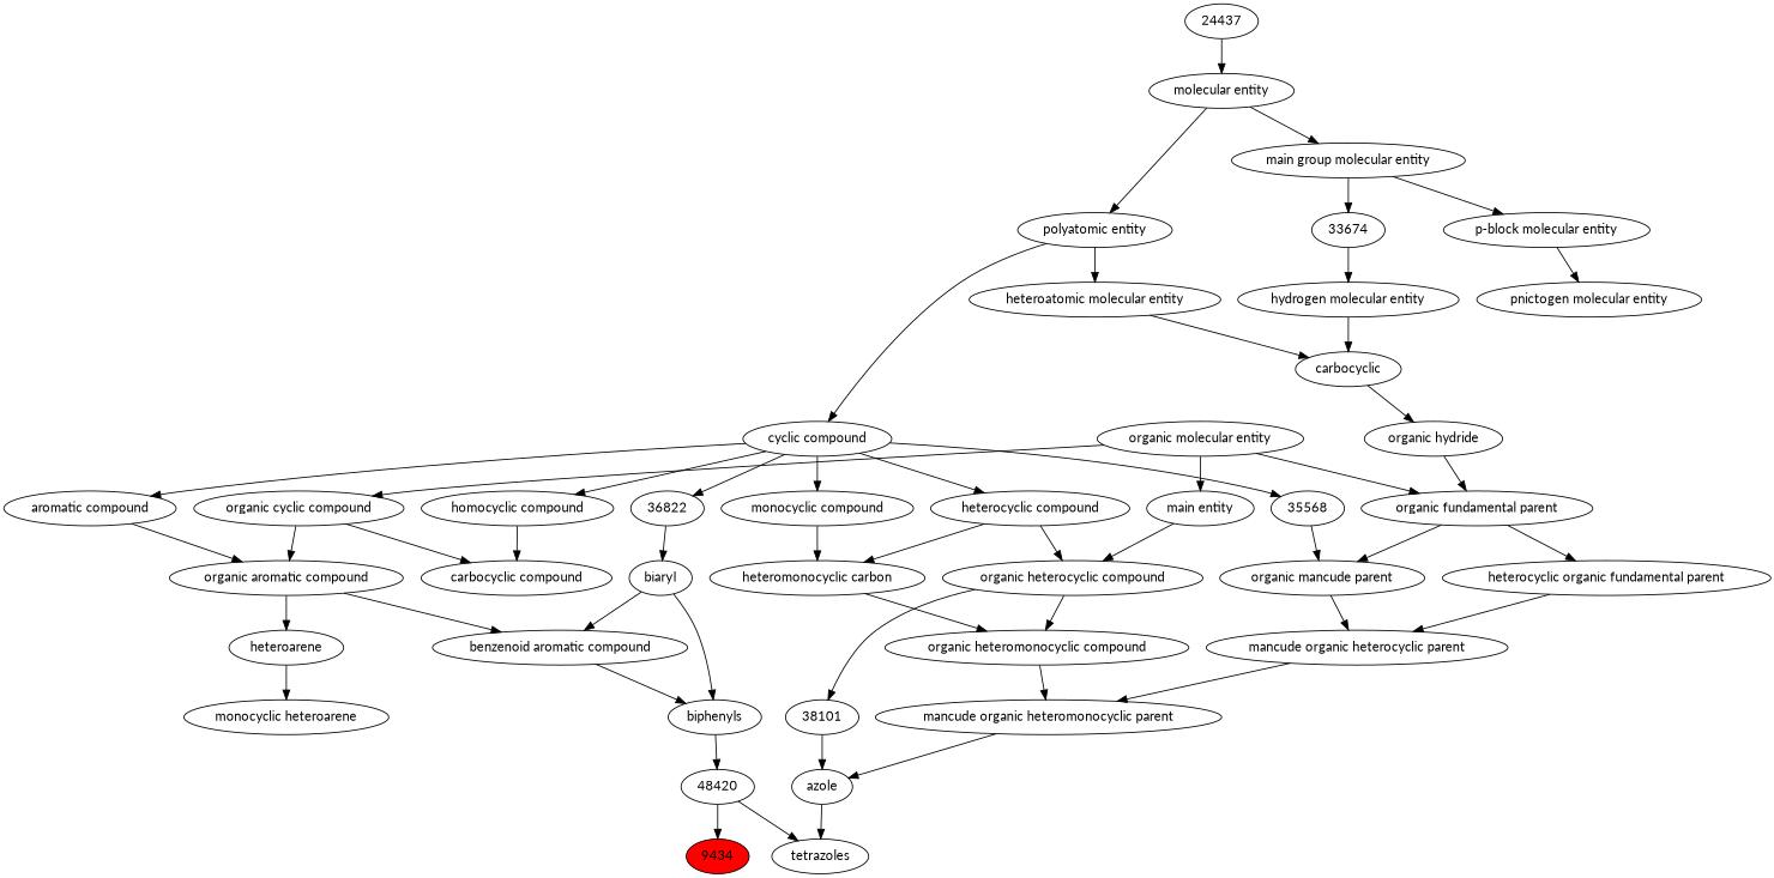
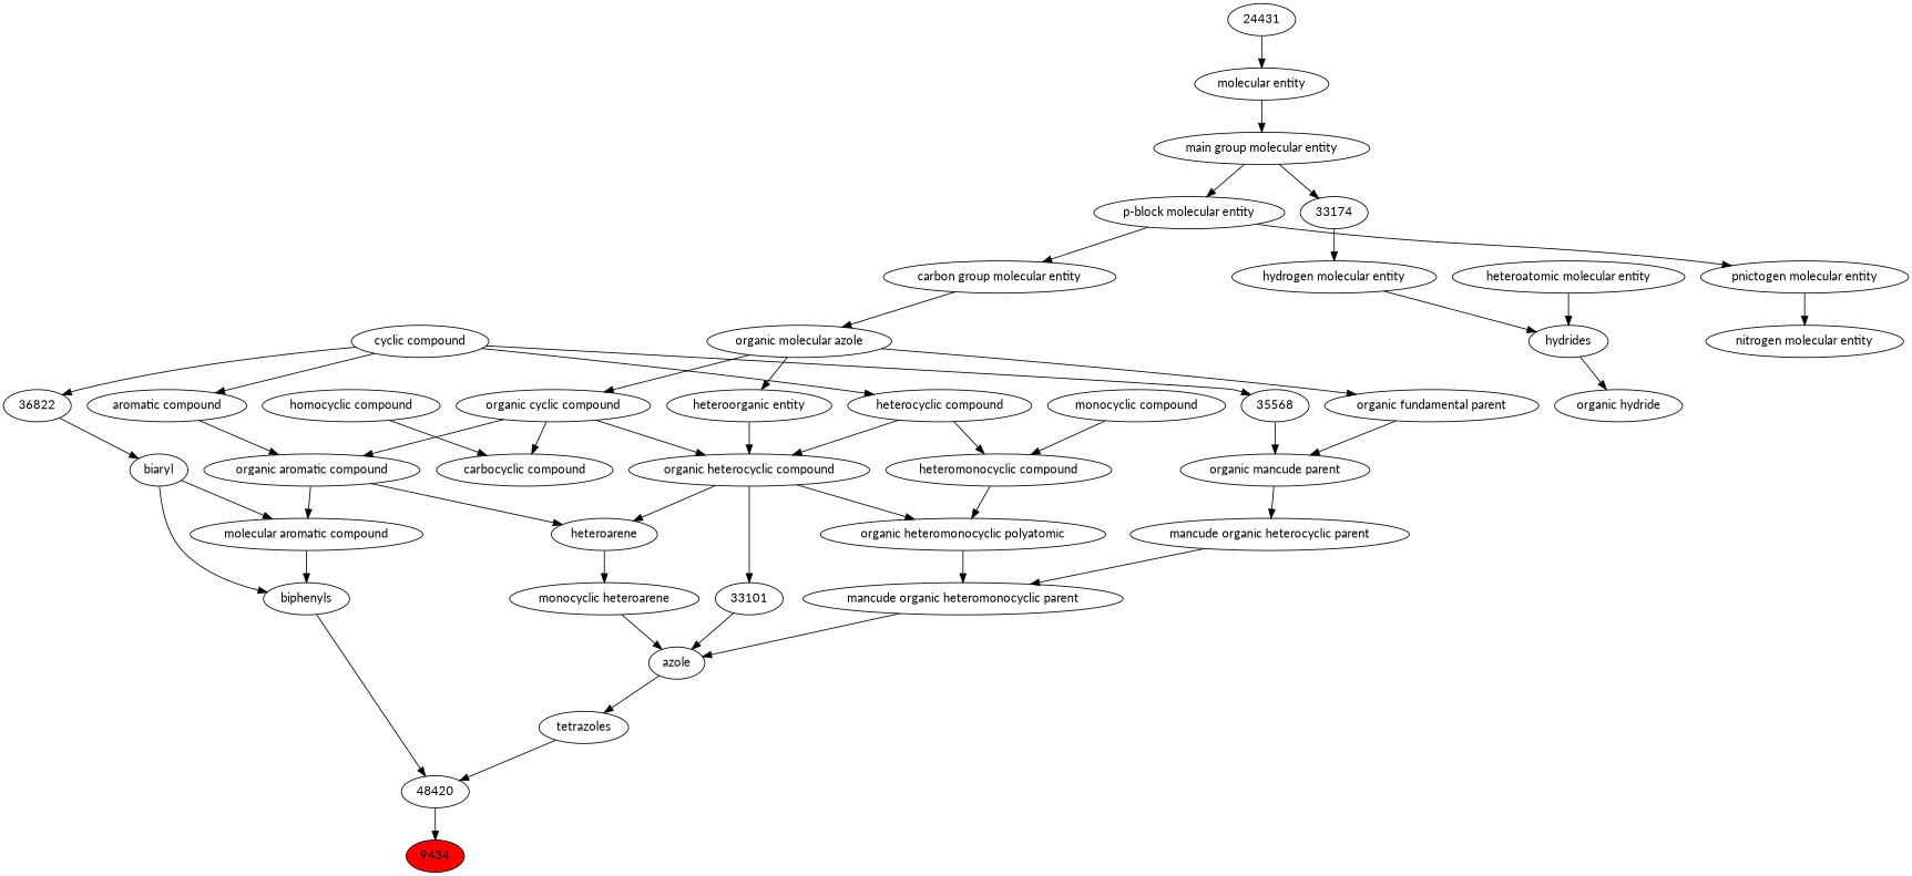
  digraph {
    fontname=Lato
    node [fontname=Lato]
    edge [fontname=Lato]
    n1 [fillcolor=red label=9434 style=filled]
    n2 [label=48420]
    n3 [label=biphenyls]
    n4 [label=tetrazoles]
-   n5 [label="benzenoid aromatic compound"]
+   n5 [label="molecular aromatic compound"]
    n6 [label=biaryl]
    n7 [label=azole]
    n8 [label="organic aromatic compound"]
    n9 [label=heteroarene]
    n10 [label="monocyclic heteroarene"]
    n11 [label="carbocyclic compound"]
    n12 [label=36822]
    n13 [label="mancude organic heteromonocyclic parent"]
-   n14 [label=38101]
+   n14 [label=33101]
    n15 [label="organic cyclic compound"]
    n16 [label="organic heterocyclic compound"]
-   n17 [label="organic heteromonocyclic compound"]
+   n17 [label="organic heteromonocyclic polyatomic"]
    n18 [label="aromatic compound"]
    n19 [label="homocyclic compound"]
    n20 [label="cyclic compound"]
    n21 [label="heterocyclic compound"]
    n22 [label="monocyclic compound"]
    n23 [label=35568]
-   n24 [label="heteromonocyclic carbon"]
+   n24 [label="heteromonocyclic compound"]
    n25 [label="organic mancude parent"]
    n26 [label="mancude organic heterocyclic parent"]
-   n27 [label="organic molecular entity"]
-   n28 [label="main entity"]
+   n27 [label="organic molecular azole"]
+   n28 [label="heteroorganic entity"]
    n29 [label="organic fundamental parent"]
-   n30 [label="heterocyclic organic fundamental parent"]
-   n31 [label="polyatomic entity"]
    n32 [label="heteroatomic molecular entity"]
-   n33 [label=carbocyclic]
+   n33 [label=hydrides]
+   n34 [label="nitrogen molecular entity"]
+   n35 [label="carbon group molecular entity"]
    n36 [label="molecular entity"]
    n37 [label="main group molecular entity"]
    n38 [label="p-block molecular entity"]
-   n39 [label=33674]
+   n39 [label=33174]
    n40 [label="pnictogen molecular entity"]
-   n41 [label=24437]
+   n41 [label=24431]
    n42 [label="organic hydride"]
    n43 [label="hydrogen molecular entity"]
    n2 -> n1
    n3 -> n2
-   n2 -> n4
+   n4 -> n2
    n5 -> n3
    n6 -> n3
    n6 -> n5
    n7 -> n4
    n8 -> n5
    n8 -> n9
    n9 -> n10
+   n10 -> n7
    n12 -> n6
    n13 -> n7
    n14 -> n7
    n15 -> n8
    n15 -> n11
+   n15 -> n16
+   n16 -> n9
    n16 -> n14
    n16 -> n17
    n17 -> n13
    n18 -> n8
    n19 -> n11
    n20 -> n12
    n20 -> n18
-   n20 -> n19
    n20 -> n21
-   n20 -> n22
    n20 -> n23
    n21 -> n16
    n21 -> n24
    n22 -> n24
    n23 -> n25
    n24 -> n17
    n25 -> n26
    n26 -> n13
    n27 -> n15
    n27 -> n28
    n27 -> n29
    n28 -> n16
    n29 -> n25
-   n29 -> n30
-   n30 -> n26
-   n31 -> n20
-   n31 -> n32
    n32 -> n33
    n33 -> n42
-   n36 -> n31
+   n35 -> n27
    n36 -> n37
    n37 -> n38
    n37 -> n39
+   n38 -> n35
    n38 -> n40
    n39 -> n43
+   n40 -> n34
    n41 -> n36
-   n42 -> n29
    n43 -> n33
  }
